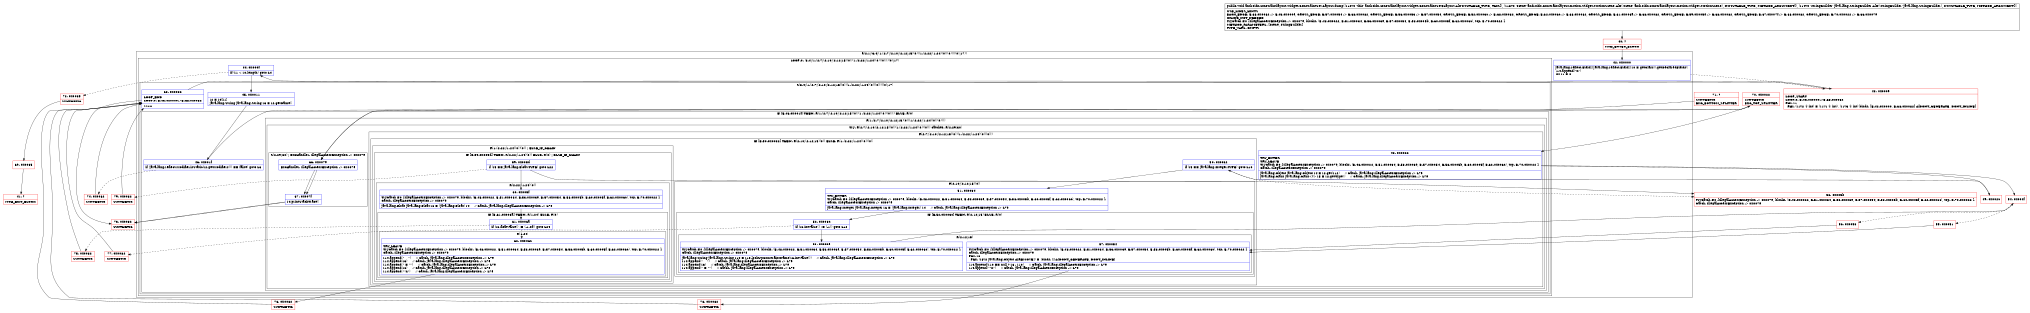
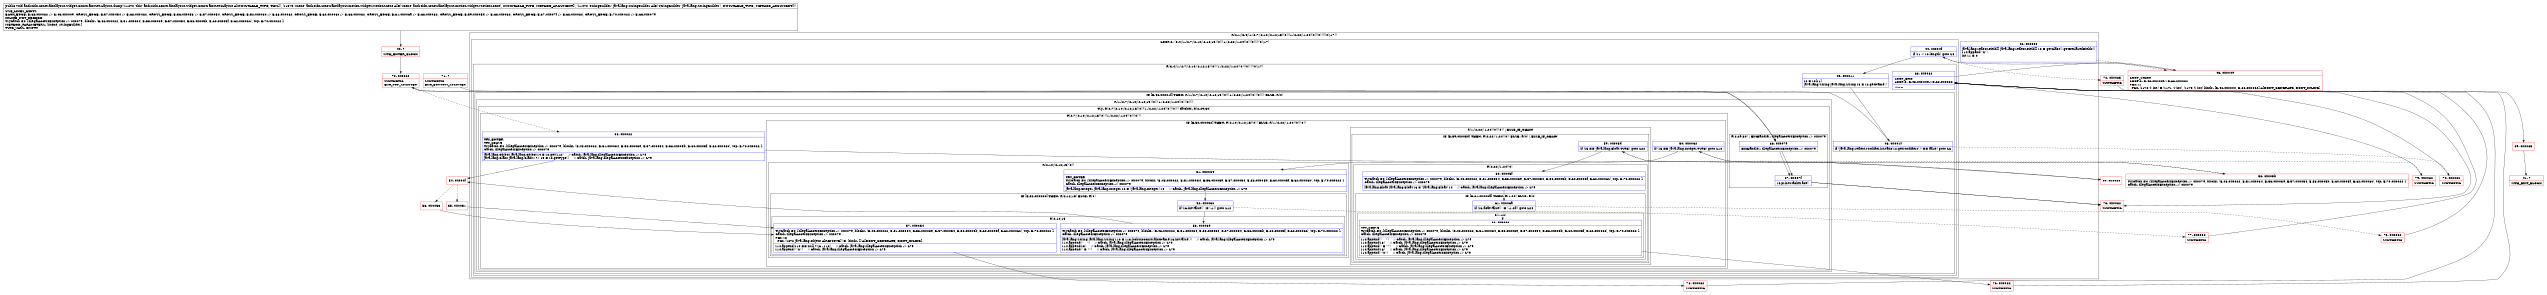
  digraph {
    node [color=red shape=record]
    n1 [color=blue label="{53\:\ 0x003e|TryCatch #0 \{IllegalAccessException \-\> 0x007e, blocks: (B:48:0x0022, B:51:0x0034, B:53:0x003e, B:57:0x0054, B:58:0x005b, B:60:0x005f, B:62:0x006c), top: B:70:0x0022 \}\lCatch: IllegalAccessException \-\> 0x007e\l|java.lang.String java.lang.String r10 = r13.lookUpConstraintName(r6.intValue())     \/\/ Catch: java.lang.IllegalAccessException \-\> L7e\lr14.append(\"    \")     \/\/ Catch: java.lang.IllegalAccessException \-\> L7e\lr14.append(r3)     \/\/ Catch: java.lang.IllegalAccessException \-\> L7e\lr14.append(\" = \"\")     \/\/ Catch: java.lang.IllegalAccessException \-\> L7e\l}"]
    n2 [color=blue label="{57\:\ 0x0054|TryCatch #0 \{IllegalAccessException \-\> 0x007e, blocks: (B:48:0x0022, B:51:0x0034, B:53:0x003e, B:57:0x0054, B:58:0x005b, B:60:0x005f, B:62:0x006c), top: B:70:0x0022 \}\lCatch: IllegalAccessException \-\> 0x007e\lPHI: r8 \l  PHI: (r8v2 java.lang.Object A[REMOVE]) =  binds: [] A[DONT_GENERATE, DONT_INLINE]\l|r14.append(r10 == null ? r6 : r10)     \/\/ Catch: java.lang.IllegalAccessException \-\> L7e\lr14.append(\"\"n\")     \/\/ Catch: java.lang.IllegalAccessException \-\> L7e\l}"]
    n3 [color=blue label="{52\:\ 0x003c|if (r6.intValue() != (\-1)) goto L12\l}"]
    n4 [color=blue label="{51\:\ 0x0034|TRY_ENTER\lTryCatch #0 \{IllegalAccessException \-\> 0x007e, blocks: (B:48:0x0022, B:51:0x0034, B:53:0x003e, B:57:0x0054, B:58:0x005b, B:60:0x005f, B:62:0x006c), top: B:70:0x0022 \}\lCatch: IllegalAccessException \-\> 0x007e\l|java.lang.Integer java.lang.Integer r6 = (java.lang.Integer) r4     \/\/ Catch: java.lang.IllegalAccessException \-\> L7e\l}"]
    n5 [color=blue label="{62\:\ 0x006c|TRY_LEAVE\lTryCatch #0 \{IllegalAccessException \-\> 0x007e, blocks: (B:48:0x0022, B:51:0x0034, B:53:0x003e, B:57:0x0054, B:58:0x005b, B:60:0x005f, B:62:0x006c), top: B:70:0x0022 \}\lCatch: IllegalAccessException \-\> 0x007e\l|r14.append(\"    \")     \/\/ Catch: java.lang.IllegalAccessException \-\> L7e\lr14.append(r3)     \/\/ Catch: java.lang.IllegalAccessException \-\> L7e\lr14.append(\" = \"\")     \/\/ Catch: java.lang.IllegalAccessException \-\> L7e\lr14.append(r6)     \/\/ Catch: java.lang.IllegalAccessException \-\> L7e\lr14.append(\"\"n\")     \/\/ Catch: java.lang.IllegalAccessException \-\> L7e\l}"]
    n6 [color=blue label="{61\:\ 0x006a|if (r6.floatValue() != (\-1.0f)) goto L24\l}"]
    n7 [color=blue label="{60\:\ 0x005f|TryCatch #0 \{IllegalAccessException \-\> 0x007e, blocks: (B:48:0x0022, B:51:0x0034, B:53:0x003e, B:57:0x0054, B:58:0x005b, B:60:0x005f, B:62:0x006c), top: B:70:0x0022 \}\lCatch: IllegalAccessException \-\> 0x007e\l|java.lang.Float java.lang.Float r6 = (java.lang.Float) r4     \/\/ Catch: java.lang.IllegalAccessException \-\> L7e\l}"]
    n8 [color=blue label="{59\:\ 0x005d|if (r5 == java.lang.Float.TYPE) goto L22\l}"]
    n9 [color=blue label="{50\:\ 0x0032|if (r5 == java.lang.Integer.TYPE) goto L10\l}"]
    n10 [color=blue label="{48\:\ 0x0022|TRY_ENTER\lTRY_LEAVE\lTryCatch #0 \{IllegalAccessException \-\> 0x007e, blocks: (B:48:0x0022, B:51:0x0034, B:53:0x003e, B:57:0x0054, B:58:0x005b, B:60:0x005f, B:62:0x006c), top: B:70:0x0022 \}\lCatch: IllegalAccessException \-\> 0x007e\l|java.lang.Object java.lang.Object r4 = r2.get(r12)     \/\/ Catch: java.lang.IllegalAccessException \-\> L7e\ljava.lang.Class java.lang.Class\<?\> r5 = r2.getType()     \/\/ Catch: java.lang.IllegalAccessException \-\> L7e\l}"]
    n11 [color=blue label="{66\:\ 0x007e|ExcHandler: IllegalAccessException \-\> 0x007e\l}"]
    n12 [color=blue label="{67\:\ 0x007f|r4.printStackTrace()\l}"]
    n13 [color=blue label="{46\:\ 0x001f|if (java.lang.reflect.Modifier.isStatic(r2.getModifiers()) == false) goto L6\l}"]
    n14 [color=blue label="{45\:\ 0x0011|r2 = r0[r1]\ljava.lang.String java.lang.String r3 = r2.getName()\l}"]
    n15 [color=blue label="{68\:\ 0x0082|LOOP_END\lLOOP:0: B:43:0x000e\-\>B:68:0x0082\l|r1++\l}"]
    n16 [color=blue label="{44\:\ 0x000f|if (r1 \< r0.length) goto L4\l}"]
    n17 [color=blue label="{42\:\ 0x0000|java.lang.reflect.Field[] java.lang.reflect.Field[] r0 = getClass().getDeclaredFields()\lr14.append(\"n\")\lint r1 = 0\l\l}"]
    n18 [label="{54\:\ 0x004f}"]
    n19 [label="{78\:\ 0x0082|SYNTHETIC\l}"]
    n20 [label="{77\:\ 0x0082|SYNTHETIC\l}"]
    n21 [label="{76\:\ 0x0082|SYNTHETIC\l}"]
    n22 [label="{75\:\ 0x0082|SYNTHETIC\l}"]
    n23 [label="{79\:\ 0x0082|SYNTHETIC\l}"]
    n24 [label="{58\:\ 0x005b|TryCatch #0 \{IllegalAccessException \-\> 0x007e, blocks: (B:48:0x0022, B:51:0x0034, B:53:0x003e, B:57:0x0054, B:58:0x005b, B:60:0x005f, B:62:0x006c), top: B:70:0x0022 \}\lCatch: IllegalAccessException \-\> 0x007e\l}"]
    n25 [label="{49\:\ 0x002c}"]
    n26 [label="{73\:\ 0x0082|SYNTHETIC\l}"]
    n27 [label="{70\:\ 0x0022|SYNTHETIC\lEXC_TOP_SPLITTER\l}"]
    n28 [label="{74\:\ 0x0082|SYNTHETIC\l}"]
    n29 [label="{43\:\ 0x000e|LOOP_START\lLOOP:0: B:43:0x000e\-\>B:68:0x0082\lPHI: r1 \l  PHI: (r1v2 'i' int) = (r1v1 'i' int), (r1v3 'i' int) binds: [B:42:0x0000, B:68:0x0082] A[DONT_GENERATE, DONT_INLINE]\l}"]
    n30 [label="{72\:\ 0x0085|SYNTHETIC\l}"]
    n31 [label="{69\:\ 0x0085}"]
    n32 [label="{71\:\ ?|SYNTHETIC\lEXC_BOTTOM_SPLITTER\l}"]
    n33 [label="{55\:\ 0x0051}"]
    n34 [label="{56\:\ 0x0053}"]
    n35 [label="{40\:\ ?|MTH_ENTER_BLOCK\l}"]
    n36 [label="{41\:\ ?|MTH_EXIT_BLOCK\l}"]
    n37 [label="{public void androidx.constraintlayout.widget.ConstraintSet.Layout.dump((r12v0 'this' androidx.constraintlayout.widget.ConstraintSet$Layout A[IMMUTABLE_TYPE, THIS]), (r13v0 'scene' androidx.constraintlayout.motion.widget.MotionScene A[D('scene' androidx.constraintlayout.motion.widget.MotionScene), IMMUTABLE_TYPE, METHOD_ARGUMENT]), (r14v0 'stringBuilder' java.lang.StringBuilder A[D('stringBuilder' java.lang.StringBuilder), IMMUTABLE_TYPE, METHOD_ARGUMENT]))  | USE_LINES_HINTS\lBACK_EDGE: B:68:0x0082 \-\> B:43:0x000e, CROSS_EDGE: B:57:0x0054 \-\> B:68:0x0082, CROSS_EDGE: B:56:0x0053 \-\> B:57:0x0054, CROSS_EDGE: B:52:0x003c \-\> B:68:0x0082, CROSS_EDGE: B:62:0x006c \-\> B:68:0x0082, CROSS_EDGE: B:61:0x006a \-\> B:68:0x0082, CROSS_EDGE: B:59:0x005d \-\> B:68:0x0082, CROSS_EDGE: B:67:0x007f \-\> B:68:0x0082, CROSS_EDGE: B:70:0x0022 \-\> B:66:0x007e\lINLINE_NOT_NEEDED\lTryCatch #0 \{IllegalAccessException \-\> 0x007e, blocks: (B:48:0x0022, B:51:0x0034, B:53:0x003e, B:57:0x0054, B:58:0x005b, B:60:0x005f, B:62:0x006c), top: B:70:0x0022 \}\lMETHOD_PARAMETERS: [scene, stringBuilder]\lTYPE_VARS: EMPTY\l}" color=""]
    subgraph cluster_1 {
      label="R(2:1|(3:4|(1:(2:7|(2:10|(2:12|15)(0))(1:(2:22|(1:24)(0))(0))))(0)|17))"
      n17
      subgraph cluster_2 {
        label="LOOP:0: (3:4|(1:(2:7|(2:10|(2:12|15)(0))(1:(2:22|(1:24)(0))(0))))(0)|17)"
        n16
        subgraph cluster_3 {
          label="R(3:4|(1:(2:7|(2:10|(2:12|15)(0))(1:(2:22|(1:24)(0))(0))))(0)|17)"
          n14
          n15
          subgraph cluster_4 {
            label="IF [B:46:0x001f] THEN: R(1:(2:7|(2:10|(2:12|15)(0))(1:(2:22|(1:24)(0))(0)))) ELSE: R(0)"
            n13
            subgraph cluster_5 {
              label="R(1:(2:7|(2:10|(2:12|15)(0))(1:(2:22|(1:24)(0))(0))))"
              subgraph cluster_6 {
                label="Try: R(2:7|(2:10|(2:12|15)(0))(1:(2:22|(1:24)(0))(0))) catches: R(2:29|30)"
                subgraph cluster_7 {
                  label="R(2:7|(2:10|(2:12|15)(0))(1:(2:22|(1:24)(0))(0)))"
                  n10
                  subgraph cluster_8 {
                    label="IF [B:50:0x0032] THEN: R(2:10|(2:12|15)(0)) ELSE: R(1:(2:22|(1:24)(0))(0))"
                    n9
                    subgraph cluster_9 {
                      label="R(2:10|(2:12|15)(0))"
                      n4
                      subgraph cluster_10 {
                        label="IF [B:52:0x003c] THEN: R(2:12|15) ELSE: R(0)"
                        n3
                        subgraph cluster_11 {
                          label="R(2:12|15)"
                          n1
                          n2
                        }
                        subgraph cluster_12 {
                          label="R(0)"
                        }
                      }
                    }
                    subgraph cluster_13 {
                      label="R(1:(2:22|(1:24)(0))(0)) | ELSE_IF_CHAIN\l"
                      subgraph cluster_14 {
                        label="IF [B:59:0x005d] THEN: R(2:22|(1:24)(0)) ELSE: R(0) | ELSE_IF_CHAIN\l"
                        n8
                        subgraph cluster_15 {
                          label="R(2:22|(1:24)(0))"
                          n7
                          subgraph cluster_16 {
                            label="IF [B:61:0x006a] THEN: R(1:24) ELSE: R(0)"
                            n6
                            subgraph cluster_17 {
                              label="R(1:24)"
                              n5
                            }
                            subgraph cluster_18 {
                              label="R(0)"
                            }
                          }
                        }
                        subgraph cluster_19 {
                          label="R(0)"
                        }
                      }
                    }
                  }
                }
                subgraph cluster_20 {
                  label="R(2:29|30) | ExcHandler: IllegalAccessException \-\> 0x007e\l"
                  n11
                  n12
                }
              }
            }
            subgraph cluster_21 {
              label="R(0)"
            }
          }
        }
      }
    }
    subgraph cluster_22 {
      label="R(2:29|30) | ExcHandler: IllegalAccessException \-\> 0x007e\l"
    }
    n1 -> n18
    n2 -> n19
    n3 -> n1
    n3 -> n20 [style=dashed]
    n4 -> n3
    n5 -> n21
    n6 -> n5 [style=dashed]
    n6 -> n22 [style=dashed]
    n7 -> n6
    n8 -> n7
    n8 -> n23 [style=dashed]
    n9 -> n4
    n9 -> n24 [style=dashed]
    n10 -> n18
    n10 -> n25
    n11 -> n12
    n11 -> n12
    n12 -> n26
    n12 -> n26
    n13 -> n27
    n13 -> n28 [style=dashed]
    n14 -> n13
    n15 -> n26
    n15 -> n29
    n16 -> n14
    n16 -> n30 [style=dashed]
    n17 -> n29 [style=dashed]
    n18 -> n33 [style=dashed]
    n18 -> n34 [style=dashed]
    n19 -> n15
    n20 -> n15
    n21 -> n15
    n22 -> n15
    n23 -> n15
-   n8 -> n24
+   n24 -> n8
    n25 -> n9
-   n27 -> n10
+   n27 -> n10 [style=dashed]
    n27 -> n11
    n28 -> n15
    n29 -> n16
    n30 -> n31
    n31 -> n36
    n32 -> n11
    n33 -> n2
    n34 -> n2
-   n35 -> n17
+   n35 -> n27
    n37 -> n35
  }
